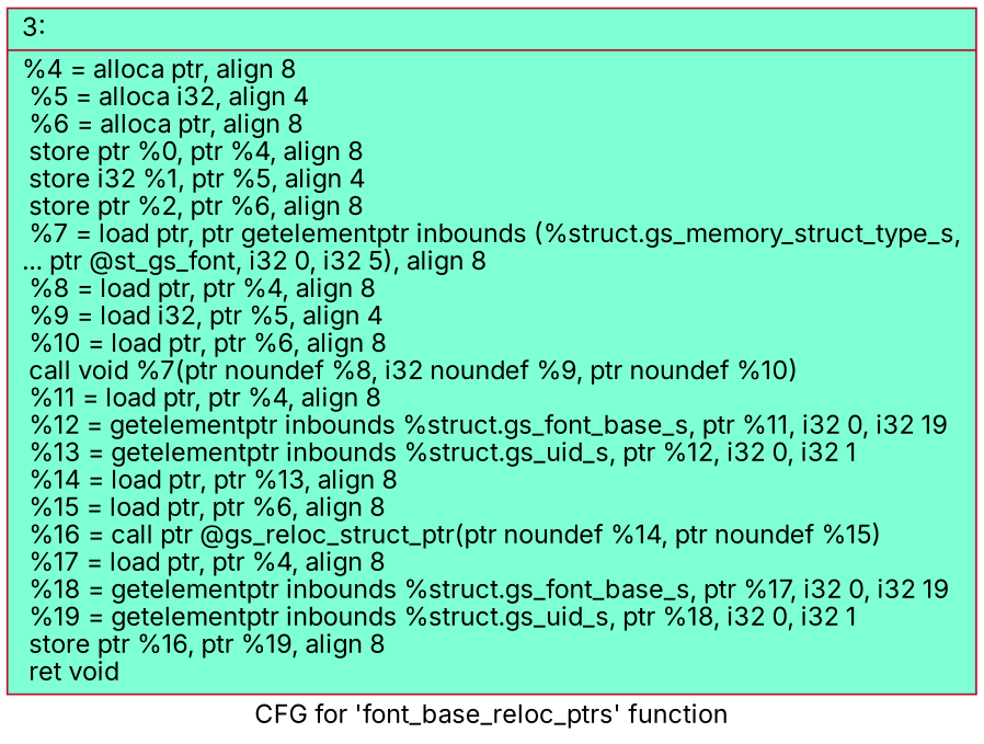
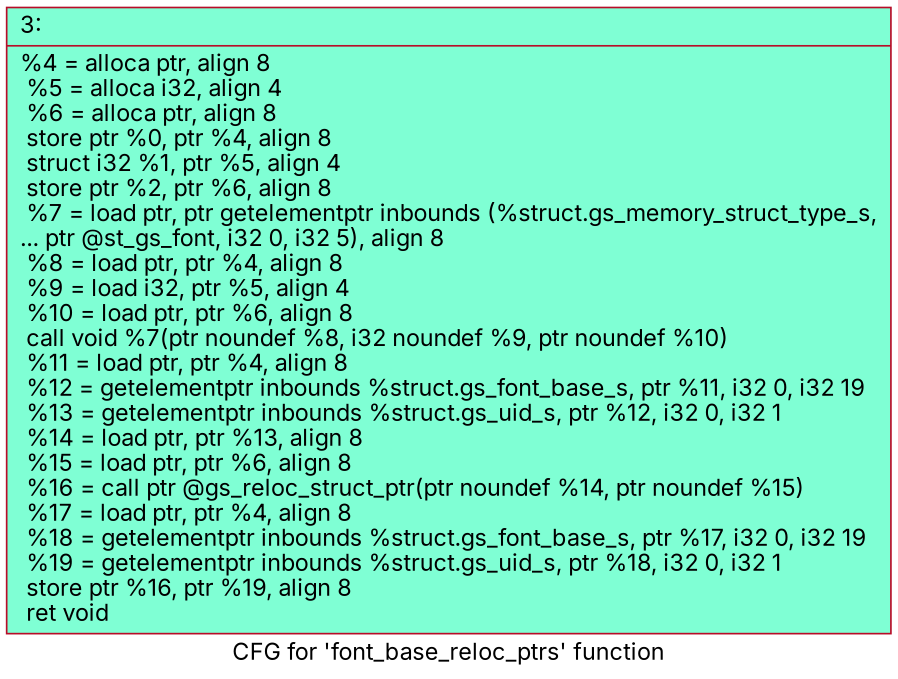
  digraph {
    label="CFG for 'font_base_reloc_ptrs' function"
    fontname=Inter
-   n1 [color="#b70d28ff" fillcolor=aquamarine fontname=Inter label="{3:\l|  %4 = alloca ptr, align 8\l  %5 = alloca i32, align 4\l  %6 = alloca ptr, align 8\l  store ptr %0, ptr %4, align 8\l  store i32 %1, ptr %5, align 4\l  store ptr %2, ptr %6, align 8\l  %7 = load ptr, ptr getelementptr inbounds (%struct.gs_memory_struct_type_s,\l... ptr @st_gs_font, i32 0, i32 5), align 8\l  %8 = load ptr, ptr %4, align 8\l  %9 = load i32, ptr %5, align 4\l  %10 = load ptr, ptr %6, align 8\l  call void %7(ptr noundef %8, i32 noundef %9, ptr noundef %10)\l  %11 = load ptr, ptr %4, align 8\l  %12 = getelementptr inbounds %struct.gs_font_base_s, ptr %11, i32 0, i32 19\l  %13 = getelementptr inbounds %struct.gs_uid_s, ptr %12, i32 0, i32 1\l  %14 = load ptr, ptr %13, align 8\l  %15 = load ptr, ptr %6, align 8\l  %16 = call ptr @gs_reloc_struct_ptr(ptr noundef %14, ptr noundef %15)\l  %17 = load ptr, ptr %4, align 8\l  %18 = getelementptr inbounds %struct.gs_font_base_s, ptr %17, i32 0, i32 19\l  %19 = getelementptr inbounds %struct.gs_uid_s, ptr %18, i32 0, i32 1\l  store ptr %16, ptr %19, align 8\l  ret void\l}" shape=record style=filled]
+   n1 [color="#b70d28ff" fillcolor=aquamarine fontname=Inter label="{3:\l|  %4 = alloca ptr, align 8\l  %5 = alloca i32, align 4\l  %6 = alloca ptr, align 8\l  store ptr %0, ptr %4, align 8\l  struct i32 %1, ptr %5, align 4\l  store ptr %2, ptr %6, align 8\l  %7 = load ptr, ptr getelementptr inbounds (%struct.gs_memory_struct_type_s,\l... ptr @st_gs_font, i32 0, i32 5), align 8\l  %8 = load ptr, ptr %4, align 8\l  %9 = load i32, ptr %5, align 4\l  %10 = load ptr, ptr %6, align 8\l  call void %7(ptr noundef %8, i32 noundef %9, ptr noundef %10)\l  %11 = load ptr, ptr %4, align 8\l  %12 = getelementptr inbounds %struct.gs_font_base_s, ptr %11, i32 0, i32 19\l  %13 = getelementptr inbounds %struct.gs_uid_s, ptr %12, i32 0, i32 1\l  %14 = load ptr, ptr %13, align 8\l  %15 = load ptr, ptr %6, align 8\l  %16 = call ptr @gs_reloc_struct_ptr(ptr noundef %14, ptr noundef %15)\l  %17 = load ptr, ptr %4, align 8\l  %18 = getelementptr inbounds %struct.gs_font_base_s, ptr %17, i32 0, i32 19\l  %19 = getelementptr inbounds %struct.gs_uid_s, ptr %18, i32 0, i32 1\l  store ptr %16, ptr %19, align 8\l  ret void\l}" shape=record style=filled]
  }
